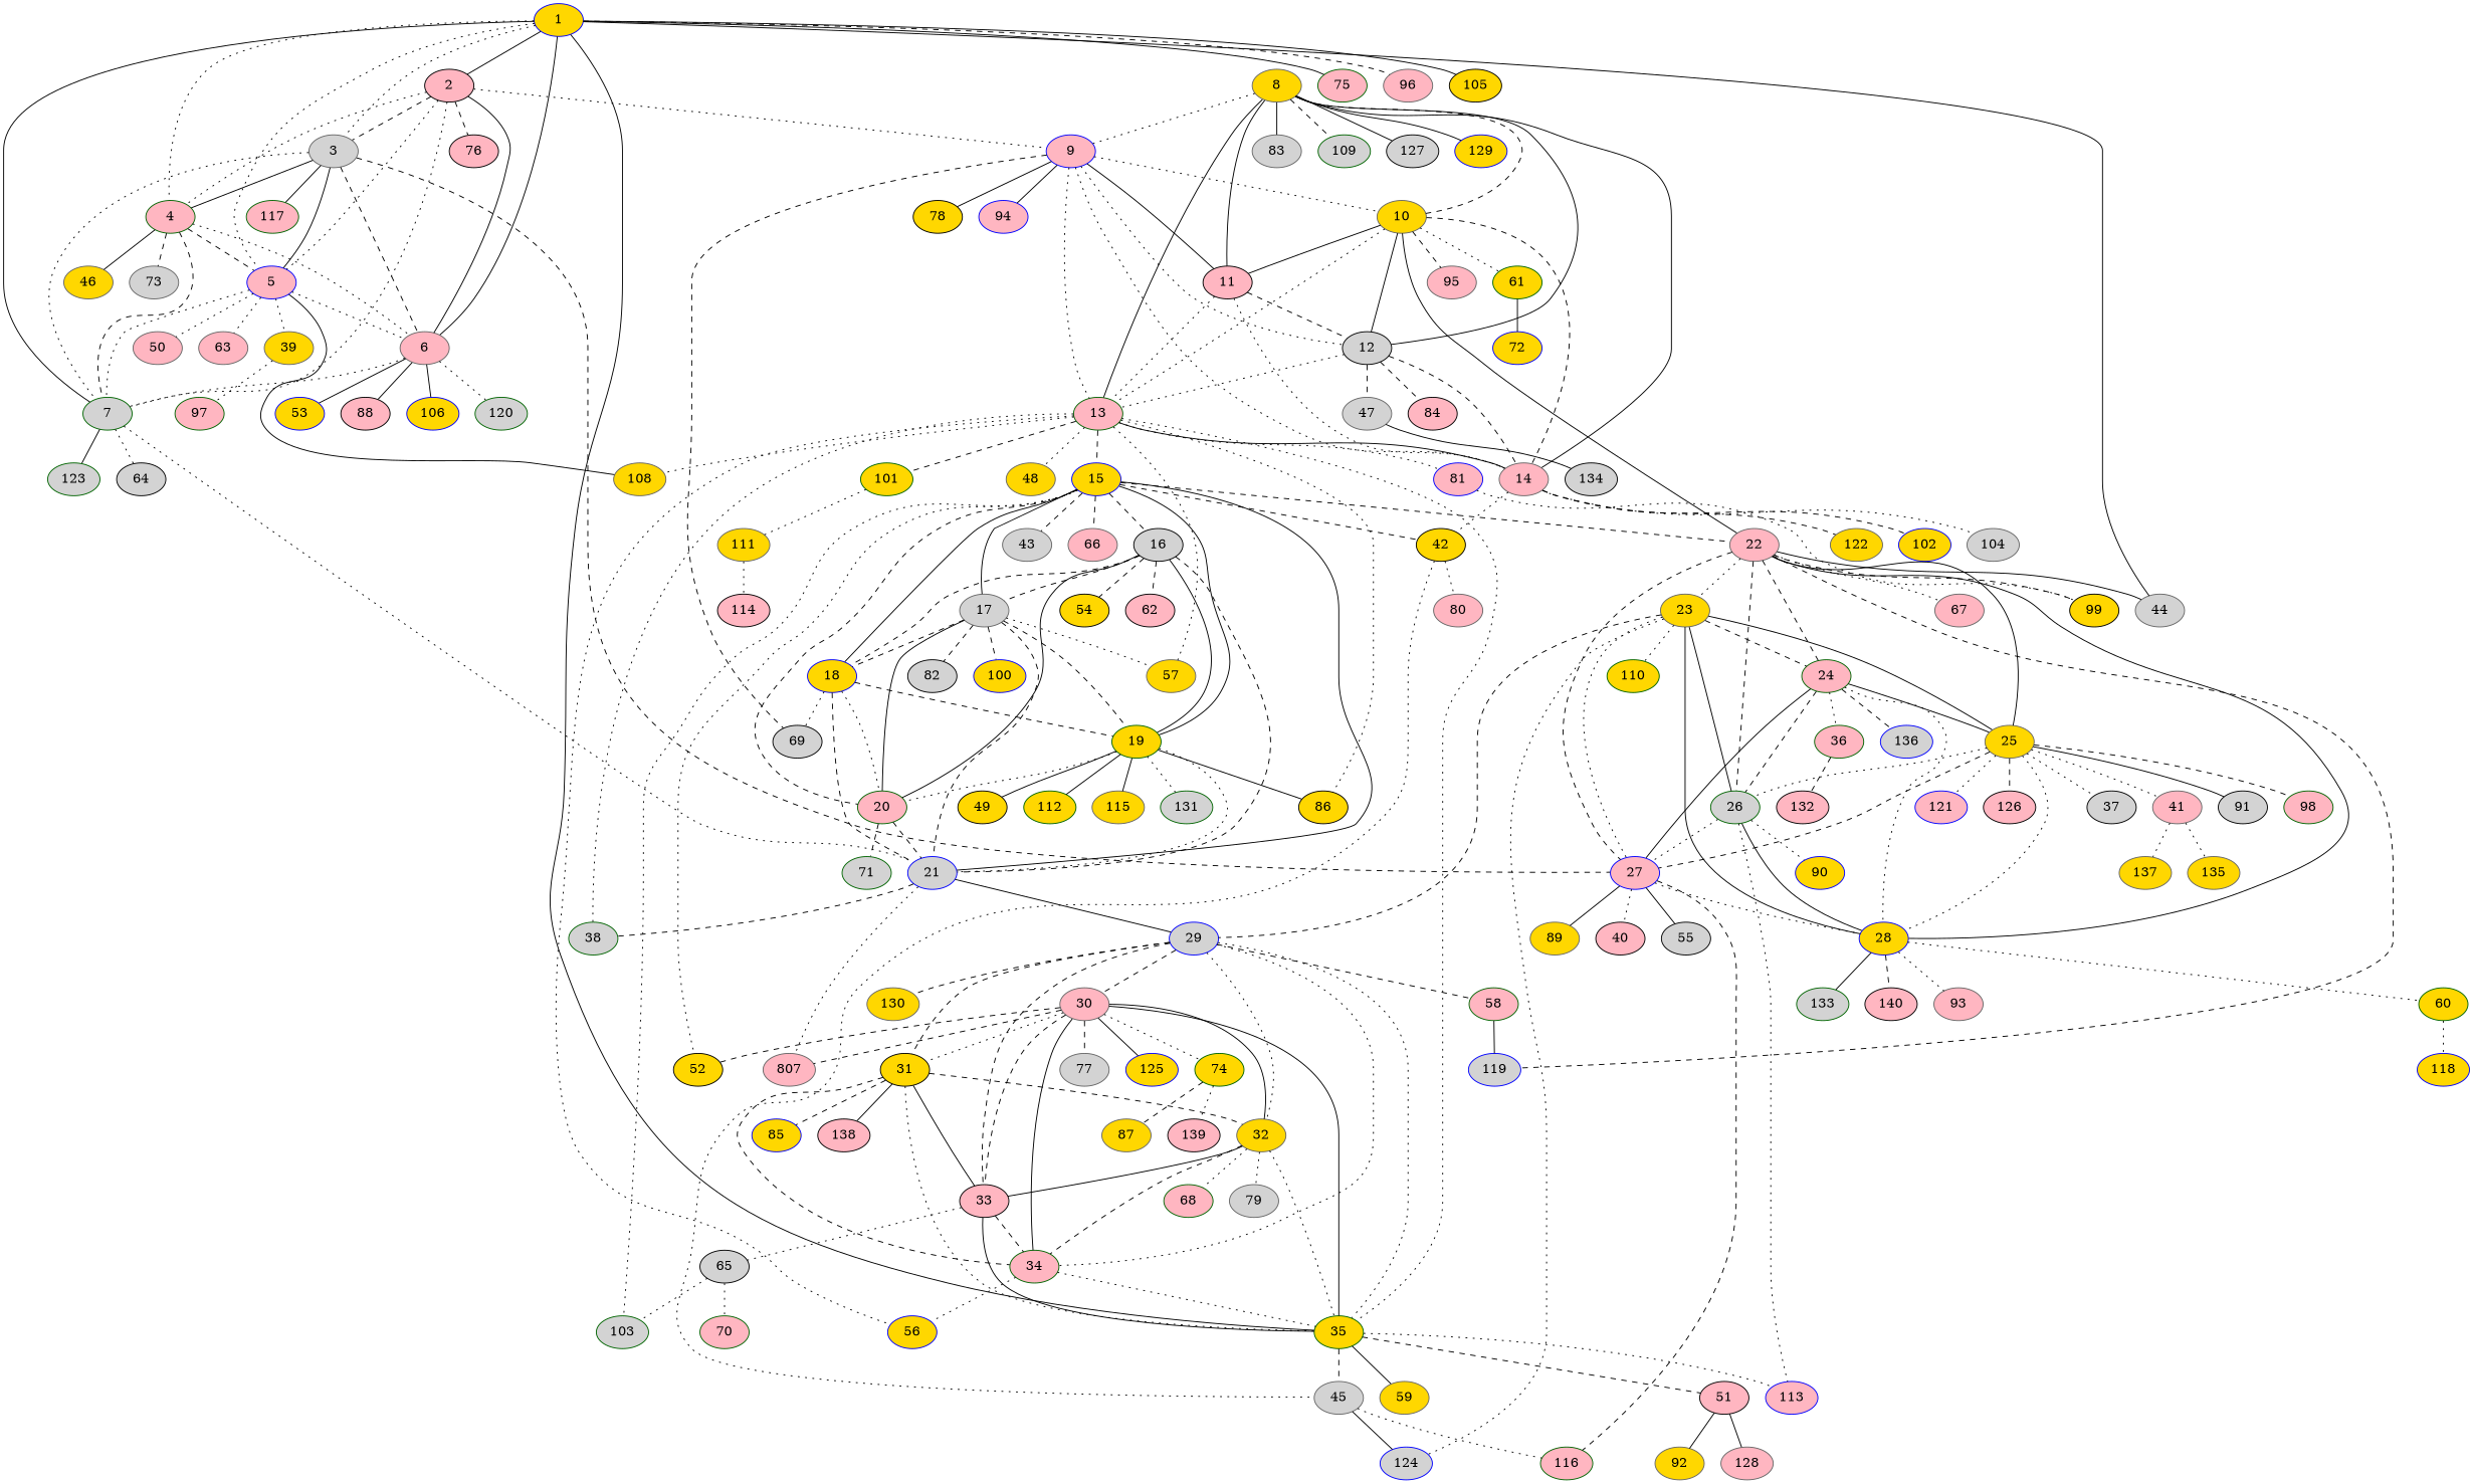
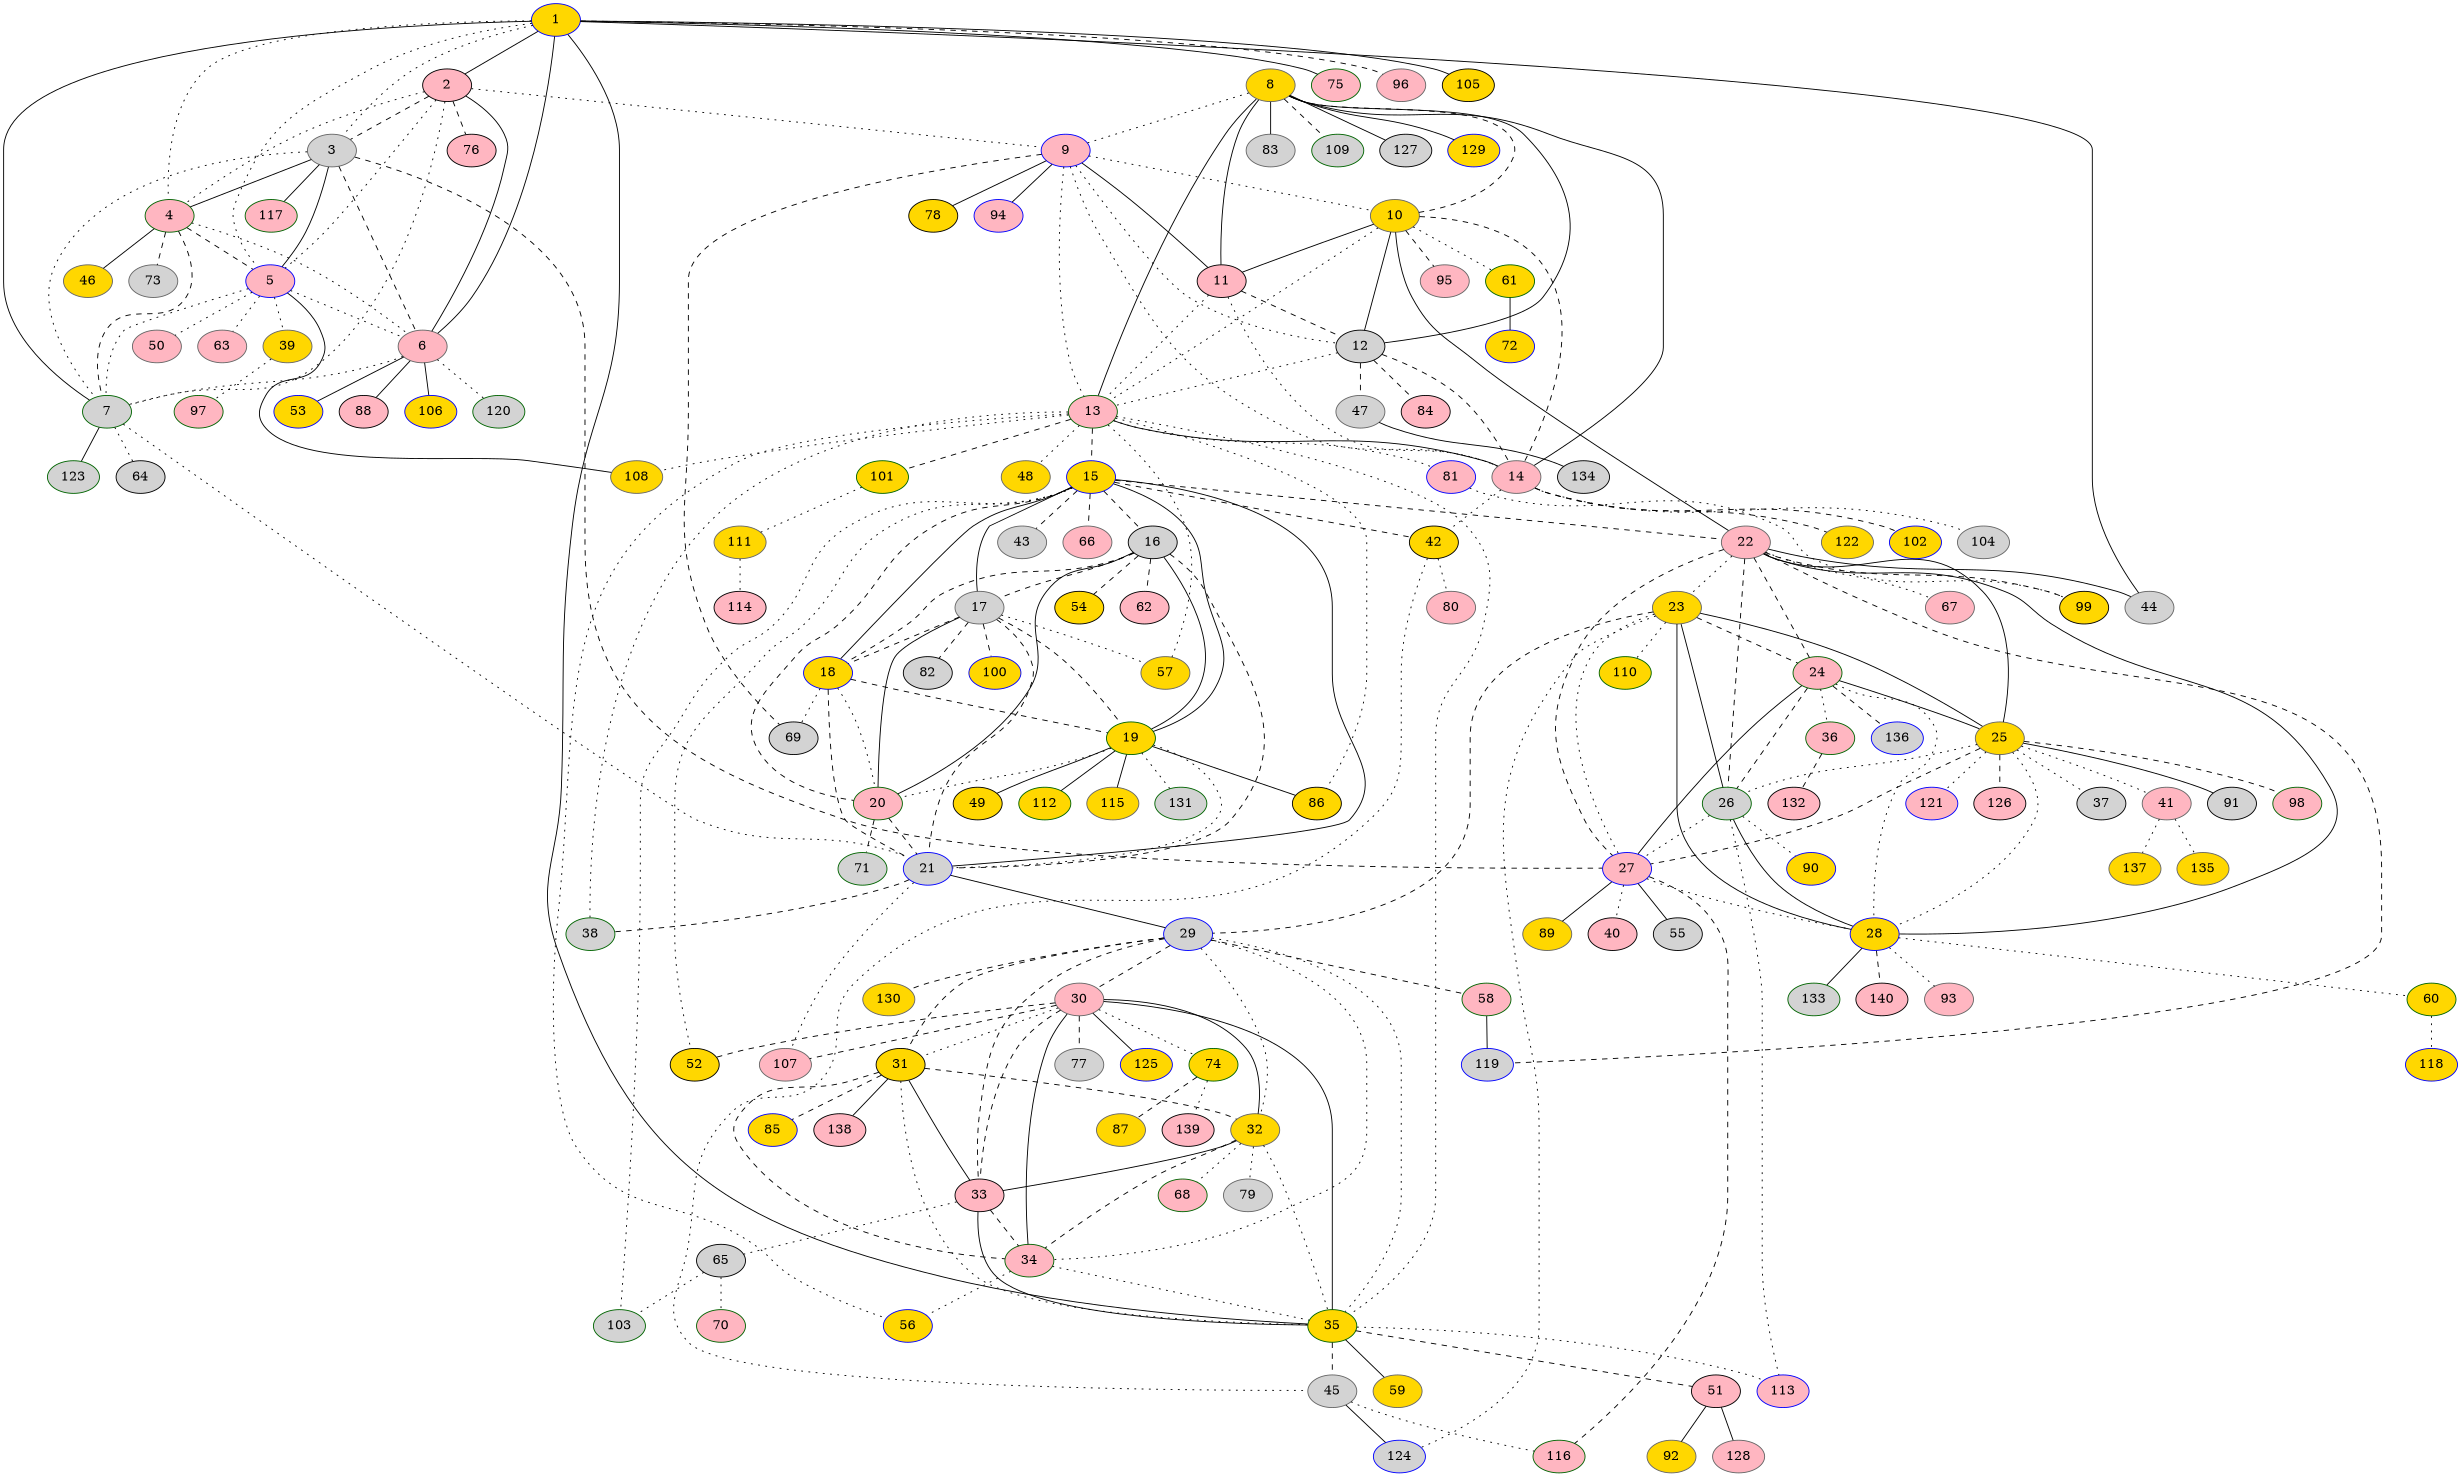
  graph {
    node [color=gray40 fillcolor=gold style=filled]
    edge [style=dotted]
    1 [color=blue]
    2 [color=black fillcolor=lightpink]
    3 [fillcolor=lightgrey]
    4 [color=darkgreen fillcolor=lightpink]
    5 [color=blue fillcolor=lightpink]
    6 [fillcolor=lightpink]
    7 [color=darkgreen fillcolor=lightgrey]
    35 [color=darkgreen]
    44 [fillcolor=lightgrey]
    75 [color=darkgreen fillcolor=lightpink]
    96 [fillcolor=lightpink]
    105 [color=black]
    9 [color=blue fillcolor=lightpink]
    76 [color=black fillcolor=lightpink]
    27 [color=blue fillcolor=lightpink]
    117 [color=darkgreen fillcolor=lightpink]
    46
    73 [fillcolor=lightgrey]
    39
    50 [fillcolor=lightpink]
    63 [fillcolor=lightpink]
    108
    53 [color=blue]
    88 [color=black fillcolor=lightpink]
    106 [color=blue]
    120 [color=darkgreen fillcolor=lightgrey]
    21 [color=blue fillcolor=lightgrey]
    64 [color=black fillcolor=lightgrey]
    123 [color=darkgreen fillcolor=lightgrey]
    113 [color=blue fillcolor=lightpink]
    45 [fillcolor=lightgrey]
    51 [color=black fillcolor=lightpink]
    59
    10
    11 [color=black fillcolor=lightpink]
    12 [color=black fillcolor=lightgrey]
    13 [color=darkgreen fillcolor=lightpink]
    14 [fillcolor=lightpink]
    69 [color=black fillcolor=lightgrey]
    78 [color=black]
    94 [color=blue fillcolor=lightpink]
    28 [color=blue]
    40 [color=black fillcolor=lightpink]
    55 [color=black fillcolor=lightgrey]
    89
    116 [color=darkgreen fillcolor=lightpink]
    97 [color=darkgreen fillcolor=lightpink]
    38 [color=darkgreen fillcolor=lightgrey]
    29 [color=blue fillcolor=lightgrey]
-   107 [fillcolor=lightpink label=807]
+   107 [fillcolor=lightpink]
    8
    83 [fillcolor=lightgrey]
    109 [color=darkgreen fillcolor=lightgrey]
    127 [color=black fillcolor=lightgrey]
    129 [color=blue]
    22 [fillcolor=lightpink]
    61 [color=darkgreen]
    95 [fillcolor=lightpink]
    47 [fillcolor=lightgrey]
    84 [color=black fillcolor=lightpink]
    15 [color=blue]
    48
    56 [color=blue]
    57
    81 [color=blue fillcolor=lightpink]
    86 [color=black]
    101 [color=darkgreen]
    42 [color=black]
    102 [color=blue]
    104 [fillcolor=lightgrey]
    122
    23
    24 [color=darkgreen fillcolor=lightpink]
    25
    26 [color=darkgreen fillcolor=lightgrey]
    67 [fillcolor=lightpink]
    99 [color=black]
    119 [color=blue fillcolor=lightgrey]
    72 [color=blue]
    134 [color=black fillcolor=lightgrey]
    16 [color=black fillcolor=lightgrey]
    17 [fillcolor=lightgrey]
    18 [color=blue]
    19 [color=darkgreen]
    20 [color=darkgreen fillcolor=lightpink]
    43 [fillcolor=lightgrey]
    52 [color=black]
    66 [fillcolor=lightpink]
    103 [color=darkgreen fillcolor=lightgrey]
    111
    80 [fillcolor=lightpink]
    54 [color=black]
    62 [color=black fillcolor=lightpink]
    82 [color=black fillcolor=lightgrey]
    100 [color=blue]
    49 [color=black]
    112 [color=darkgreen]
    115
    131 [color=darkgreen fillcolor=lightgrey]
    71 [color=darkgreen fillcolor=lightgrey]
    30 [fillcolor=lightpink]
    31 [color=black]
    32
    33 [color=black fillcolor=lightpink]
    34 [color=darkgreen fillcolor=lightpink]
    58 [color=darkgreen fillcolor=lightpink]
    130
    110 [color=darkgreen]
    124 [color=blue fillcolor=lightgrey]
    36 [color=darkgreen fillcolor=lightpink]
    136 [color=blue fillcolor=lightgrey]
    37 [color=black fillcolor=lightgrey]
    41 [fillcolor=lightpink]
    91 [color=black fillcolor=lightgrey]
    98 [color=darkgreen fillcolor=lightpink]
    121 [color=blue fillcolor=lightpink]
    126 [color=black fillcolor=lightpink]
    90 [color=blue]
    60 [color=darkgreen]
    93 [fillcolor=lightpink]
    133 [color=darkgreen fillcolor=lightgrey]
    140 [color=black fillcolor=lightpink]
    132 [color=black fillcolor=lightpink]
    135
    137
    118 [color=blue]
    74 [color=darkgreen]
    77 [fillcolor=lightgrey]
    125 [color=blue]
    85 [color=blue]
    138 [color=black fillcolor=lightpink]
    68 [color=darkgreen fillcolor=lightpink]
    79 [fillcolor=lightgrey]
    65 [color=black fillcolor=lightgrey]
    87
    139 [color=black fillcolor=lightpink]
    70 [color=darkgreen fillcolor=lightpink]
    92
    128 [fillcolor=lightpink]
    114 [color=black fillcolor=lightpink]
    1 -- 2 [style=solid]
    1 -- 3
    1 -- 4
    1 -- 5
    1 -- 6 [style=solid]
    1 -- 7 [style=solid]
    1 -- 35 [style=solid]
    1 -- 44 [style=solid]
    1 -- 75 [style=solid]
    1 -- 96 [style=dashed]
    1 -- 105 [style=solid]
    2 -- 3 [style=dashed]
    2 -- 4
    2 -- 5
    2 -- 6 [style=solid]
    2 -- 7
    2 -- 9
    2 -- 76 [style=dashed]
    3 -- 4 [style=solid]
    3 -- 5 [style=solid]
    3 -- 6 [style=dashed]
    3 -- 7
    3 -- 27 [style=dashed]
    3 -- 117 [style=solid]
    4 -- 5 [style=dashed]
    4 -- 6
    4 -- 7 [style=dashed]
    4 -- 46 [style=solid]
    4 -- 73 [style=dashed]
    5 -- 6
    5 -- 7
    5 -- 39
    5 -- 50
    5 -- 63
    5 -- 108 [style=solid]
    6 -- 7
    6 -- 53 [style=solid]
    6 -- 88 [style=solid]
    6 -- 106 [style=solid]
    6 -- 120
    7 -- 21
    7 -- 64
    7 -- 123 [style=solid]
    35 -- 113
    35 -- 45 [style=dashed]
    35 -- 51 [style=dashed]
    35 -- 59 [style=solid]
    9 -- 10
    9 -- 11 [style=solid]
    9 -- 12
    9 -- 13
    9 -- 14
    9 -- 69 [style=dashed]
    9 -- 78 [style=solid]
    9 -- 94 [style=solid]
    27 -- 28
    27 -- 40
    27 -- 55 [style=solid]
    27 -- 89 [style=solid]
    27 -- 116 [style=dashed]
    39 -- 97
    21 -- 38 [style=dashed]
    21 -- 29 [style=solid]
    21 -- 107
    45 -- 116
    45 -- 124 [style=solid]
    51 -- 92 [style=solid]
    51 -- 128 [style=solid]
    10 -- 11 [style=solid]
    10 -- 12 [style=solid]
    10 -- 13
    10 -- 14 [style=dashed]
    10 -- 22 [style=solid]
    10 -- 61
    10 -- 95 [style=dashed]
    11 -- 12 [style=dashed]
    11 -- 13
    11 -- 14
    12 -- 13
    12 -- 14 [style=dashed]
    12 -- 47 [style=dashed]
    12 -- 84 [style=dashed]
    13 -- 35
    13 -- 108
    13 -- 14 [style=solid]
    13 -- 38
    13 -- 15 [style=dashed]
    13 -- 48
    13 -- 56
    13 -- 57
    13 -- 81
    13 -- 86
    13 -- 101 [style=dashed]
    14 -- 42
    14 -- 102 [style=dashed]
    14 -- 104
    14 -- 122 [style=dashed]
    28 -- 60
    28 -- 93
    28 -- 133 [style=solid]
    28 -- 140 [style=dashed]
    29 -- 35
    29 -- 30 [style=dashed]
    29 -- 31 [style=dashed]
    29 -- 32
    29 -- 33 [style=dashed]
    29 -- 34
    29 -- 58 [style=dashed]
    29 -- 130 [style=dashed]
    8 -- 9
    8 -- 10 [style=dashed]
    8 -- 11 [style=solid]
    8 -- 12 [style=solid]
    8 -- 13 [style=solid]
    8 -- 14 [style=solid]
    8 -- 83 [style=solid]
    8 -- 109 [style=dashed]
    8 -- 127 [style=solid]
    8 -- 129 [style=solid]
    22 -- 44 [style=solid]
    22 -- 27 [style=dashed]
    22 -- 28 [style=solid]
    22 -- 23
    22 -- 24 [style=dashed]
    22 -- 25 [style=solid]
    22 -- 26 [style=dashed]
    22 -- 67
    22 -- 99 [style=dashed]
    22 -- 119 [style=dashed]
    61 -- 72 [style=solid]
    47 -- 134 [style=solid]
    15 -- 21 [style=solid]
    15 -- 22 [style=dashed]
    15 -- 42 [style=dashed]
    15 -- 16 [style=dashed]
    15 -- 17 [style=solid]
    15 -- 18 [style=solid]
    15 -- 19 [style=solid]
    15 -- 20 [style=dashed]
    15 -- 43 [style=dashed]
    15 -- 52
    15 -- 66 [style=dashed]
    15 -- 103
    81 -- 99
    101 -- 111
    42 -- 45
    42 -- 80
    23 -- 27
    23 -- 28 [style=solid]
    23 -- 29 [style=dashed]
    23 -- 24 [style=dashed]
    23 -- 25 [style=solid]
    23 -- 26 [style=solid]
    23 -- 110
    23 -- 124
    24 -- 27 [style=solid]
    24 -- 28
    24 -- 25 [style=solid]
    24 -- 26 [style=dashed]
    24 -- 36
    24 -- 136 [style=dashed]
    25 -- 27 [style=dashed]
    25 -- 28
    25 -- 26
    25 -- 37
    25 -- 41
    25 -- 91 [style=solid]
    25 -- 98 [style=dashed]
    25 -- 121
    25 -- 126 [style=dashed]
    26 -- 27
    26 -- 113
    26 -- 28 [style=solid]
    26 -- 90
    16 -- 21 [style=dashed]
    16 -- 17 [style=dashed]
    16 -- 18 [style=dashed]
    16 -- 19 [style=solid]
    16 -- 20 [style=solid]
    16 -- 54 [style=dashed]
    16 -- 62 [style=dashed]
    17 -- 21 [style=dashed]
    17 -- 57
    17 -- 18 [style=dashed]
    17 -- 19 [style=dashed]
    17 -- 20 [style=solid]
    17 -- 82 [style=dashed]
    17 -- 100 [style=dashed]
    18 -- 21 [style=dashed]
    18 -- 69
    18 -- 19 [style=dashed]
    18 -- 20
    19 -- 21
    19 -- 86 [style=solid]
    19 -- 20
    19 -- 49 [style=solid]
    19 -- 112 [style=solid]
    19 -- 115 [style=solid]
    19 -- 131
    20 -- 21 [style=dashed]
    20 -- 71 [style=dashed]
    111 -- 114
    30 -- 35 [style=solid]
    30 -- 107 [style=dashed]
    30 -- 52 [style=dashed]
    30 -- 31
    30 -- 32 [style=solid]
    30 -- 33 [style=dashed]
    30 -- 34 [style=solid]
    30 -- 74
    30 -- 77 [style=dashed]
    30 -- 125 [style=solid]
    31 -- 35
    31 -- 32 [style=dashed]
    31 -- 33 [style=solid]
    31 -- 34 [style=dashed]
    31 -- 85 [style=dashed]
    31 -- 138 [style=solid]
    32 -- 35
    32 -- 33 [style=solid]
    32 -- 34 [style=dashed]
    32 -- 68
    32 -- 79
    33 -- 35 [style=solid]
    33 -- 34 [style=dashed]
    33 -- 65
    34 -- 35
    34 -- 56
    58 -- 119 [style=solid]
    36 -- 132 [style=dashed]
    41 -- 135
    41 -- 137
    60 -- 118
    74 -- 87 [style=dashed]
    74 -- 139
    65 -- 103
    65 -- 70
  }
